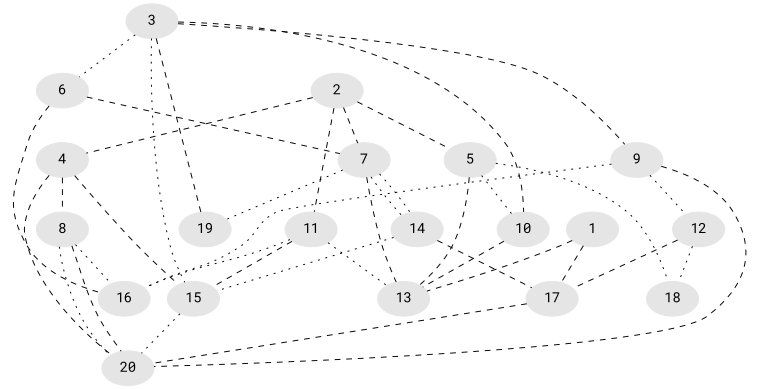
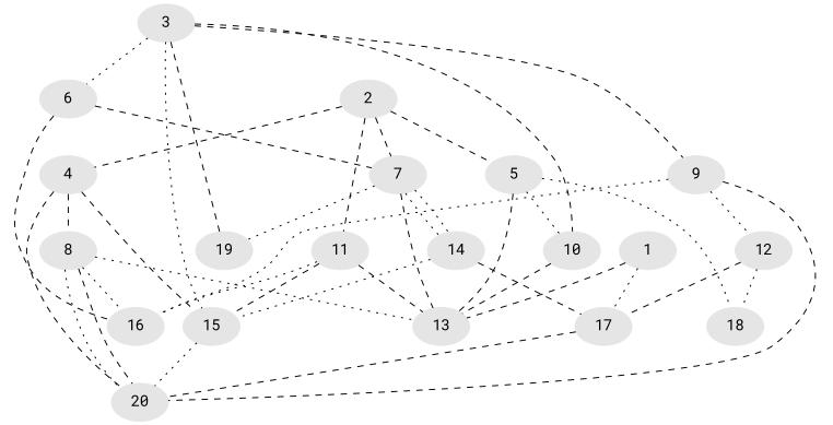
  graph {
    fontname="Roboto Mono"
    node [color=gray90 fontname="Roboto Mono" style=filled]
    edge [fontname="Roboto Mono" style=dashed]
    1
    13
    17
    20
    2
    4
    5
    7
    11
    15
    8
    10
    18
    19
    14
    16
    3
    6
    9
    12
    1 -- 13
-   1 -- 17
+   1 -- 17 [style=dotted]
    17 -- 20
    2 -- 4
    2 -- 5
    2 -- 7
    2 -- 11
    4 -- 20
    4 -- 15
    4 -- 8
    5 -- 13
    5 -- 10 [style=dotted]
    5 -- 18 [style=dotted]
    7 -- 13
    7 -- 19 [style=dotted]
    7 -- 14 [style=dotted]
    7 -- 14 [style=dotted]
-   11 -- 13 [style=dotted]
+   11 -- 13
    11 -- 15
    11 -- 16 [style=dotted]
    15 -- 20 [style=dotted]
+   8 -- 13 [style=dotted]
    8 -- 20 [style=dotted]
    8 -- 20
    8 -- 16 [style=dotted]
    10 -- 13
    14 -- 17
    14 -- 15 [style=dotted]
    3 -- 15 [style=dotted]
    3 -- 10
    3 -- 19
    3 -- 6 [style=dotted]
    3 -- 9
    6 -- 7
    6 -- 16
    9 -- 20
    9 -- 16 [style=dotted]
    9 -- 12 [style=dotted]
    12 -- 17
    12 -- 18 [style=dotted]
  }
